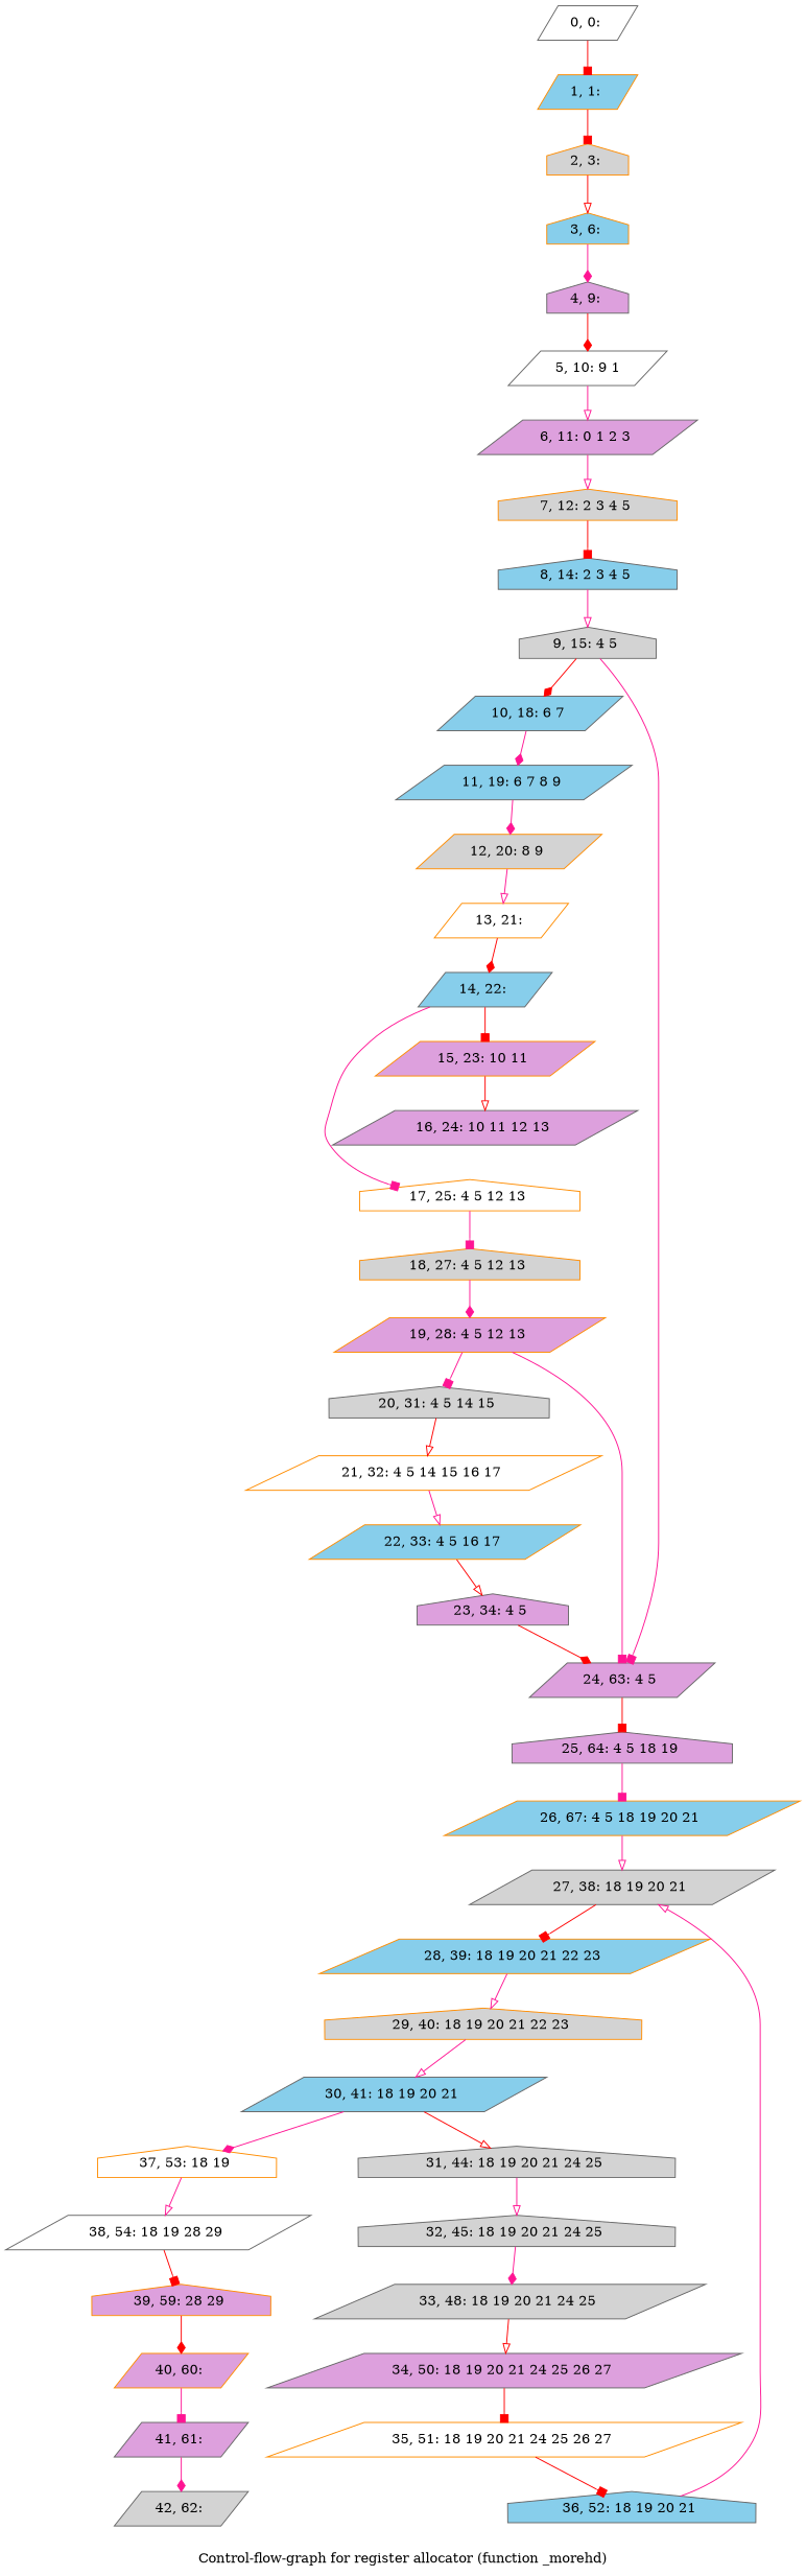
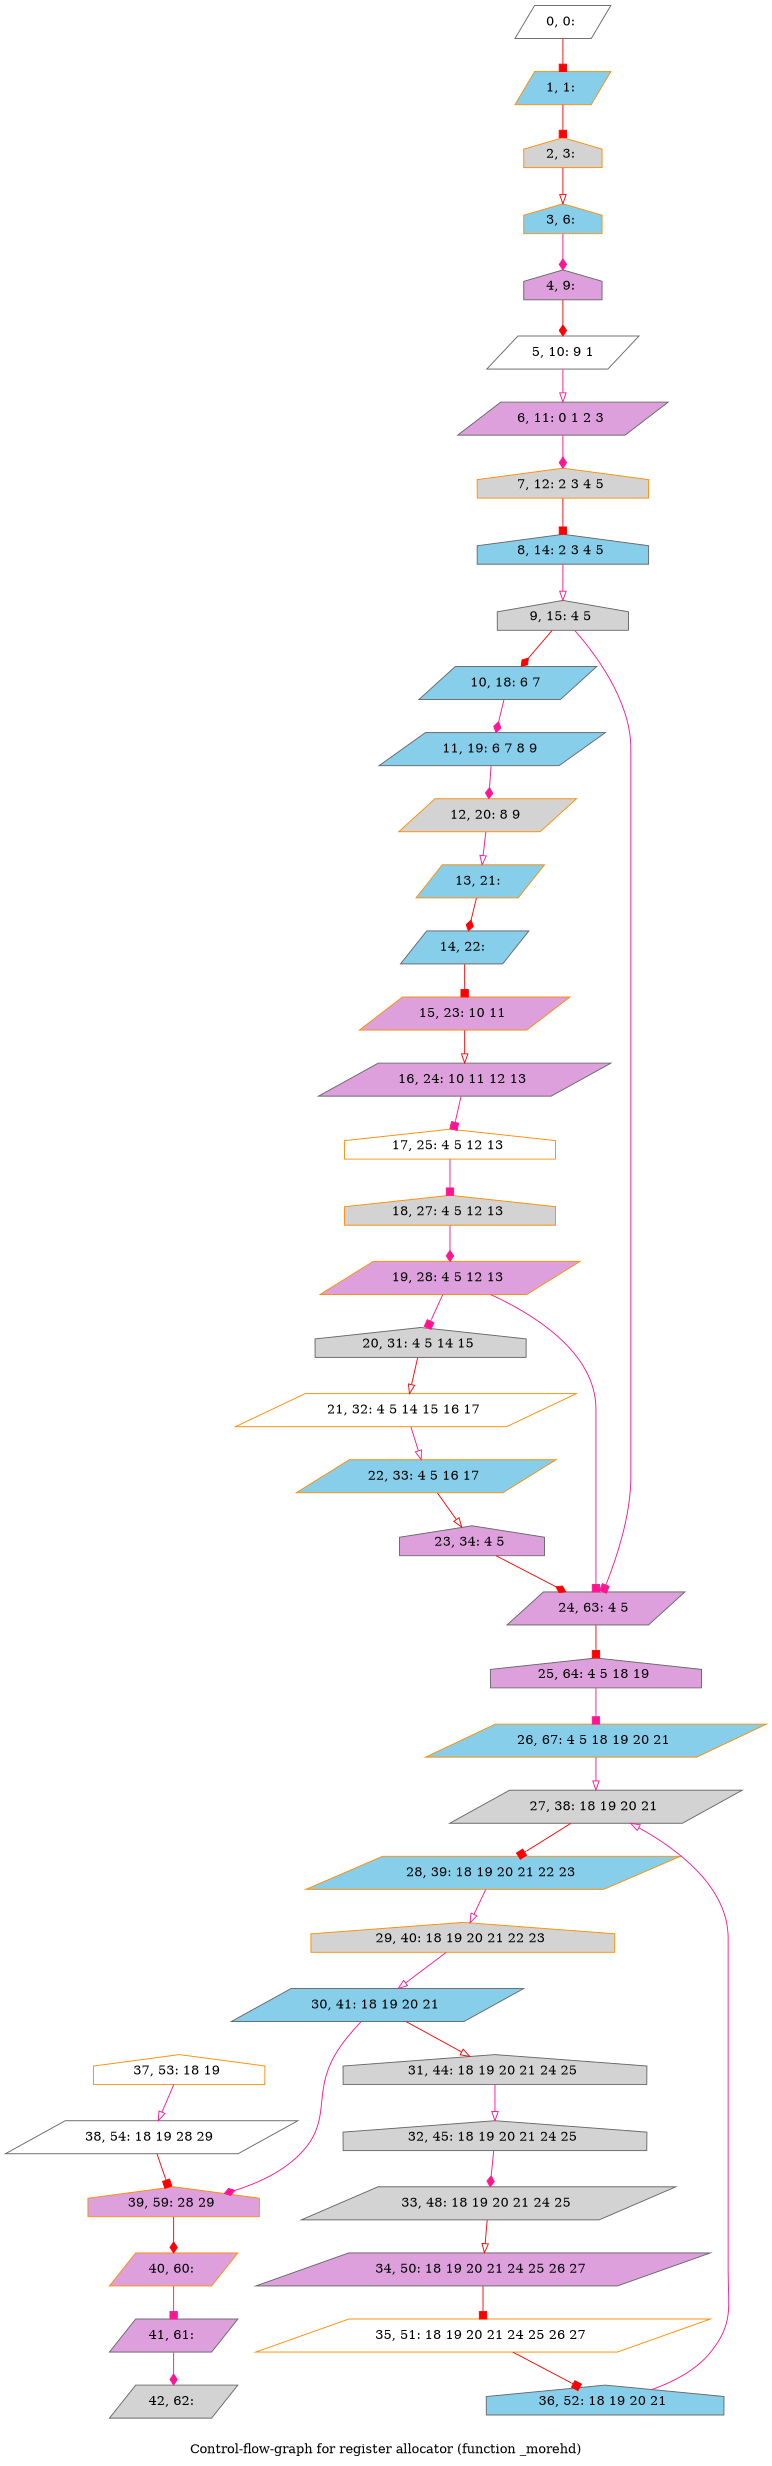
  digraph {
    label="Control-flow-graph for register allocator (function _morehd)"
    node [color=gray40 fillcolor=skyblue shape=parallelogram style=filled]
    edge [arrowhead=onormal color=deeppink]
    n1 [fillcolor=white label="0, 0: "]
    n2 [color=darkorange label="1, 1: "]
    n3 [color=darkorange fillcolor=lightgrey label="2, 3: " shape=house]
    n4 [color=darkorange label="3, 6: " shape=house]
    n5 [fillcolor=plum label="4, 9: " shape=house]
    n6 [fillcolor=white label="5, 10: 9 1"]
    n7 [fillcolor=plum label="6, 11: 0 1 2 3 "]
    n8 [color=darkorange fillcolor=lightgrey label="7, 12: 2 3 4 5 " shape=house]
    n9 [label="8, 14: 2 3 4 5 " shape=house]
    n10 [fillcolor=lightgrey label="9, 15: 4 5 " shape=house]
    n11 [label="10, 18: 6 7 "]
    n12 [fillcolor=plum label="24, 63: 4 5 "]
    n13 [label="11, 19: 6 7 8 9 "]
    n14 [fillcolor=plum label="25, 64: 4 5 18 19 " shape=house]
    n15 [color=darkorange fillcolor=lightgrey label="12, 20: 8 9 "]
-   n16 [color=darkorange fillcolor=white label="13, 21: "]
+   n16 [color=darkorange label="13, 21: "]
    n17 [label="14, 22: "]
    n18 [color=darkorange fillcolor=plum label="15, 23: 10 11 "]
    n19 [fillcolor=plum label="16, 24: 10 11 12 13 "]
    n20 [color=darkorange fillcolor=white label="17, 25: 4 5 12 13 " shape=house]
    n21 [color=darkorange fillcolor=lightgrey label="18, 27: 4 5 12 13 " shape=house]
    n22 [color=darkorange fillcolor=plum label="19, 28: 4 5 12 13 "]
    n23 [fillcolor=lightgrey label="20, 31: 4 5 14 15 " shape=house]
    n24 [color=darkorange fillcolor=white label="21, 32: 4 5 14 15 16 17 "]
    n25 [color=darkorange label="22, 33: 4 5 16 17 "]
    n26 [fillcolor=plum label="23, 34: 4 5 " shape=house]
    n27 [color=darkorange label="26, 67: 4 5 18 19 20 21 "]
    n28 [fillcolor=lightgrey label="27, 38: 18 19 20 21 "]
    n29 [color=darkorange label="28, 39: 18 19 20 21 22 23 "]
    n30 [color=darkorange fillcolor=lightgrey label="29, 40: 18 19 20 21 22 23 " shape=house]
    n31 [label="30, 41: 18 19 20 21 "]
    n32 [fillcolor=lightgrey label="31, 44: 18 19 20 21 24 25 " shape=house]
    n33 [color=darkorange fillcolor=white label="37, 53: 18 19 " shape=house]
    n34 [fillcolor=lightgrey label="32, 45: 18 19 20 21 24 25 " shape=house]
    n35 [fillcolor=white label="38, 54: 18 19 28 29 "]
    n36 [fillcolor=lightgrey label="33, 48: 18 19 20 21 24 25 "]
    n37 [fillcolor=plum label="34, 50: 18 19 20 21 24 25 26 27 "]
    n38 [color=darkorange fillcolor=white label="35, 51: 18 19 20 21 24 25 26 27 "]
    n39 [label="36, 52: 18 19 20 21 " shape=house]
    n40 [color=darkorange fillcolor=plum label="39, 59: 28 29 " shape=house]
    n41 [color=darkorange fillcolor=plum label="40, 60: "]
    n42 [fillcolor=plum label="41, 61: "]
    n43 [fillcolor=lightgrey label="42, 62: "]
    n1 -> n2 [arrowhead=box color=red]
    n2 -> n3 [arrowhead=box color=red]
    n3 -> n4 [color=red]
    n4 -> n5 [arrowhead=diamond]
    n5 -> n6 [arrowhead=diamond color=red]
    n6 -> n7
-   n7 -> n8
+   n7 -> n8 [arrowhead=diamond]
    n8 -> n9 [arrowhead=box color=red]
    n9 -> n10
    n10 -> n11 [arrowhead=diamond color=red]
    n10 -> n12 [arrowhead=box]
    n11 -> n13 [arrowhead=diamond]
    n12 -> n14 [arrowhead=box color=red]
    n13 -> n15 [arrowhead=diamond]
    n14 -> n27 [arrowhead=box]
    n15 -> n16
    n16 -> n17 [arrowhead=diamond color=red]
    n17 -> n18 [arrowhead=box color=red]
    n18 -> n19 [color=red]
-   n17 -> n20 [arrowhead=box]
+   n19 -> n20 [arrowhead=box]
    n20 -> n21 [arrowhead=box]
    n21 -> n22 [arrowhead=diamond]
    n22 -> n12 [arrowhead=box]
    n22 -> n23 [arrowhead=box]
    n23 -> n24 [color=red]
    n24 -> n25
    n25 -> n26 [color=red]
    n26 -> n12 [arrowhead=diamond color=red]
    n27 -> n28
    n28 -> n29 [arrowhead=box color=red]
    n29 -> n30
    n30 -> n31
    n31 -> n32 [color=red]
-   n31 -> n33 [arrowhead=diamond]
+   n31 -> n40 [arrowhead=diamond]
    n32 -> n34
    n33 -> n35
    n34 -> n36 [arrowhead=diamond]
    n35 -> n40 [arrowhead=box color=red]
    n36 -> n37 [color=red]
    n37 -> n38 [arrowhead=box color=red]
    n38 -> n39 [arrowhead=box color=red]
    n39 -> n28
    n40 -> n41 [arrowhead=diamond color=red]
    n41 -> n42 [arrowhead=box]
    n42 -> n43 [arrowhead=diamond]
  }
